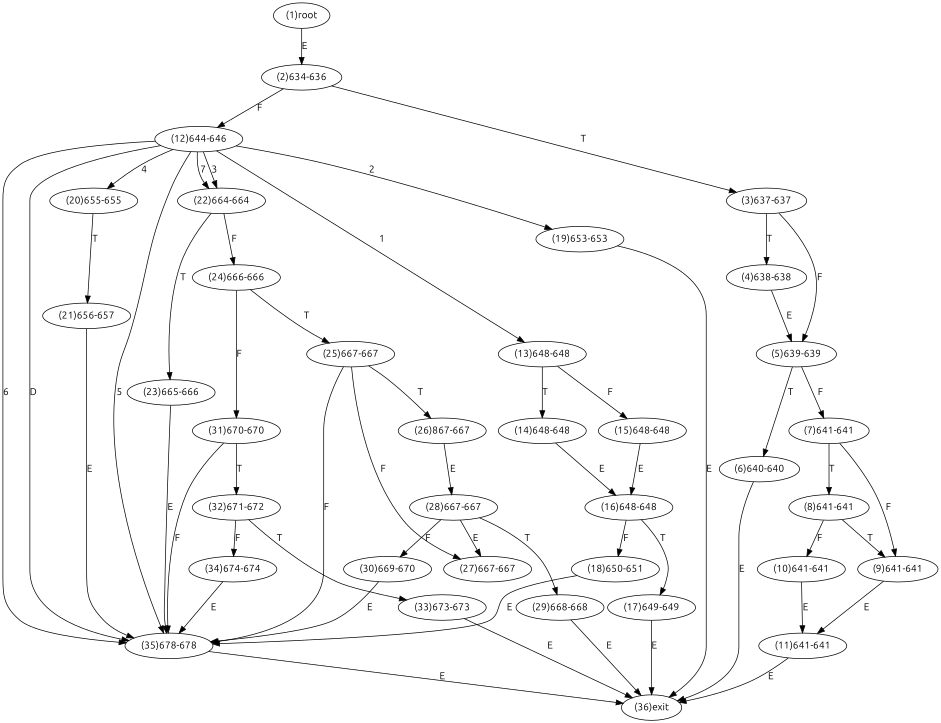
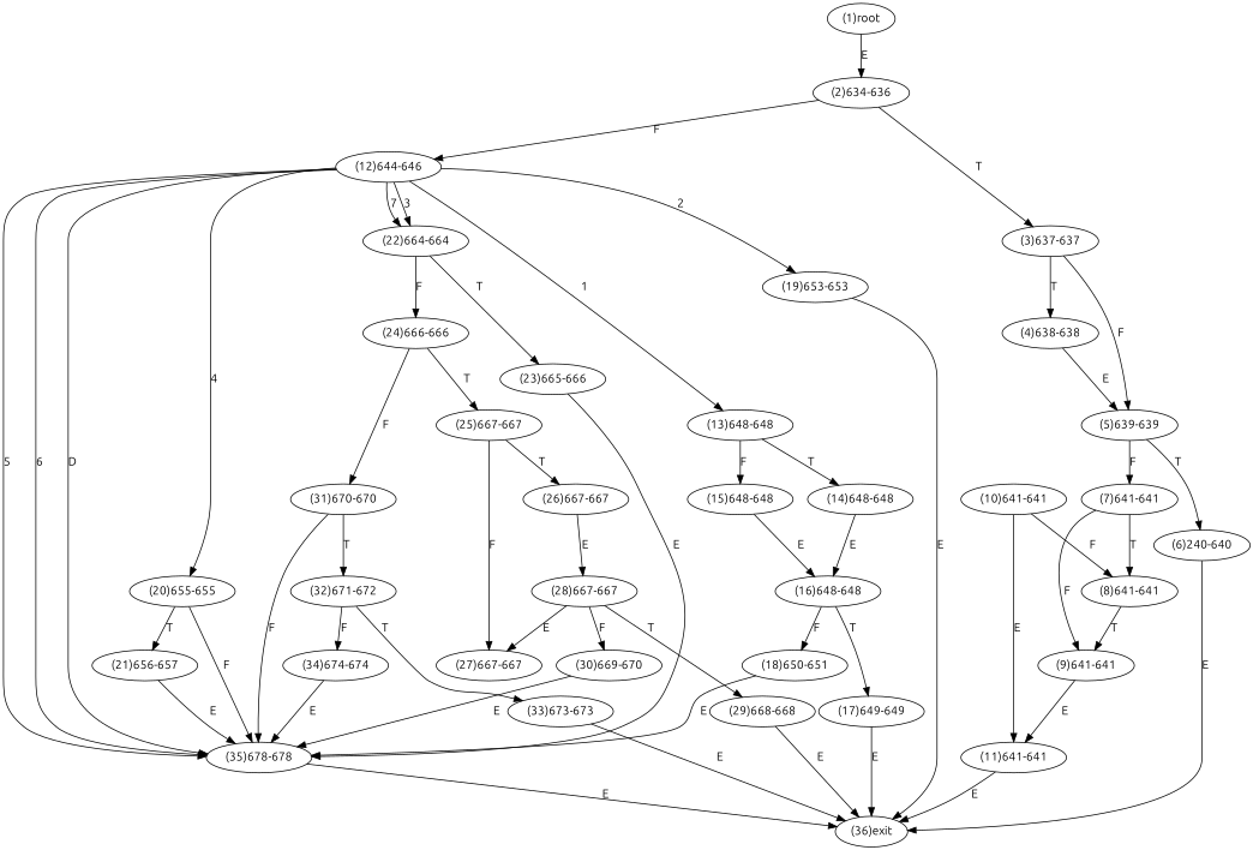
  digraph {
    fontname=Ubuntu
    node [fontname=Ubuntu]
    edge [fontname=Ubuntu]
    n1 [label="(1)root"]
    n2 [label="(2)634-636"]
    n3 [label="(3)637-637"]
    n4 [label="(12)644-646"]
    n5 [label="(4)638-638"]
    n6 [label="(5)639-639"]
    n7 [label="(13)648-648"]
    n8 [label="(19)653-653"]
    n9 [label="(20)655-655"]
    n10 [label="(22)664-664"]
    n11 [label="(35)678-678"]
-   n12 [label="(6)640-640"]
+   n12 [label="(6)240-640"]
    n13 [label="(7)641-641"]
    n14 [label="(36)exit"]
    n15 [label="(8)641-641"]
    n16 [label="(9)641-641"]
    n17 [label="(10)641-641"]
    n18 [label="(11)641-641"]
    n19 [label="(14)648-648"]
    n20 [label="(15)648-648"]
    n21 [label="(21)656-657"]
    n22 [label="(23)665-666"]
    n23 [label="(24)666-666"]
    n24 [label="(16)648-648"]
    n25 [label="(17)649-649"]
    n26 [label="(18)650-651"]
    n27 [label="(25)667-667"]
    n28 [label="(31)670-670"]
    n29 [label="(27)667-667"]
-   n30 [label="(26)867-667"]
+   n30 [label="(26)667-667"]
    n31 [label="(28)667-667"]
    n32 [label="(32)671-672"]
    n33 [label="(29)668-668"]
    n34 [label="(30)669-670"]
    n35 [label="(34)674-674"]
    n36 [label="(33)673-673"]
    n1 -> n2 [label=E]
    n2 -> n3 [label=T]
    n2 -> n4 [label=F]
    n3 -> n5 [label=T]
    n3 -> n6 [label=F]
    n4 -> n7 [label=1]
    n4 -> n8 [label=2]
    n4 -> n9 [label=4]
    n4 -> n10 [label=3]
    n4 -> n10 [label=7]
    n4 -> n11 [label=5]
    n4 -> n11 [label=6]
    n4 -> n11 [label=D]
    n5 -> n6 [label=E]
    n6 -> n12 [label=T]
    n6 -> n13 [label=F]
    n7 -> n19 [label=T]
    n7 -> n20 [label=F]
    n8 -> n14 [label=E]
-   n27 -> n11 [label=F]
+   n9 -> n11 [label=F]
    n9 -> n21 [label=T]
    n10 -> n22 [label=T]
    n10 -> n23 [label=F]
    n11 -> n14 [label=E]
    n12 -> n14 [label=E]
    n13 -> n15 [label=T]
    n13 -> n16 [label=F]
    n15 -> n16 [label=T]
-   n15 -> n17 [label=F]
+   n17 -> n15 [label=F]
    n16 -> n18 [label=E]
    n17 -> n18 [label=E]
    n18 -> n14 [label=E]
    n19 -> n24 [label=E]
    n20 -> n24 [label=E]
    n21 -> n11 [label=E]
    n22 -> n11 [label=E]
    n23 -> n27 [label=T]
    n23 -> n28 [label=F]
    n24 -> n25 [label=T]
    n24 -> n26 [label=F]
    n25 -> n14 [label=E]
    n26 -> n11 [label=E]
    n27 -> n29 [label=F]
    n27 -> n30 [label=T]
    n28 -> n11 [label=F]
    n28 -> n32 [label=T]
    n30 -> n31 [label=E]
    n31 -> n29 [label=E]
    n31 -> n33 [label=T]
    n31 -> n34 [label=F]
    n32 -> n35 [label=F]
    n32 -> n36 [label=T]
    n33 -> n14 [label=E]
    n34 -> n11 [label=E]
    n35 -> n11 [label=E]
    n36 -> n14 [label=E]
  }
